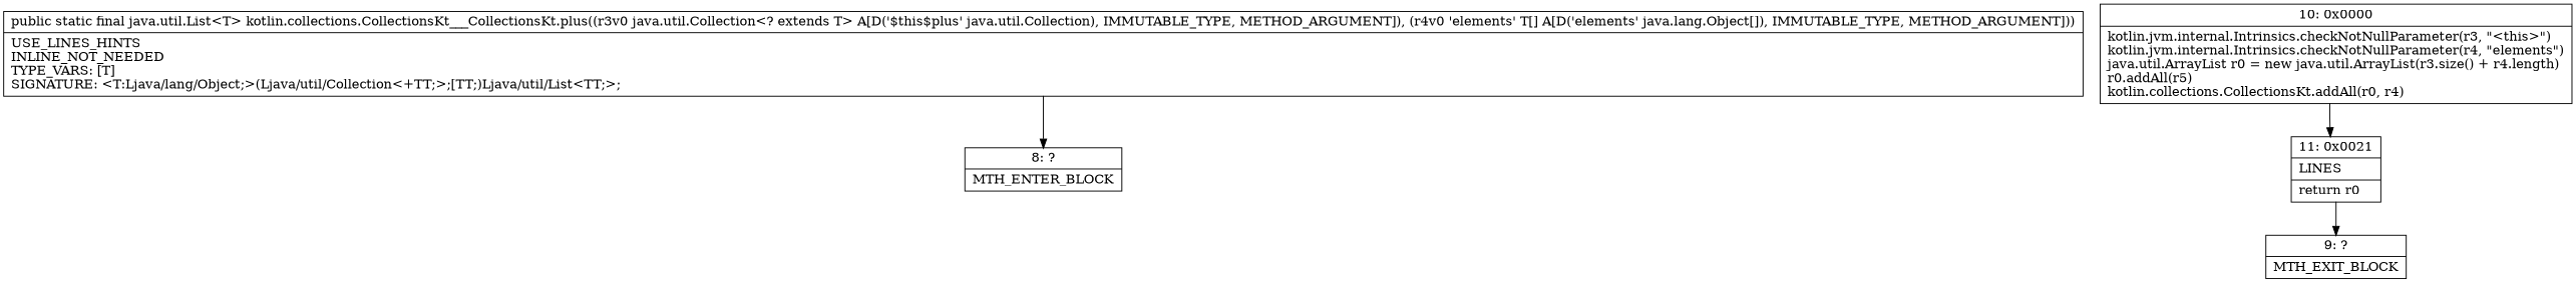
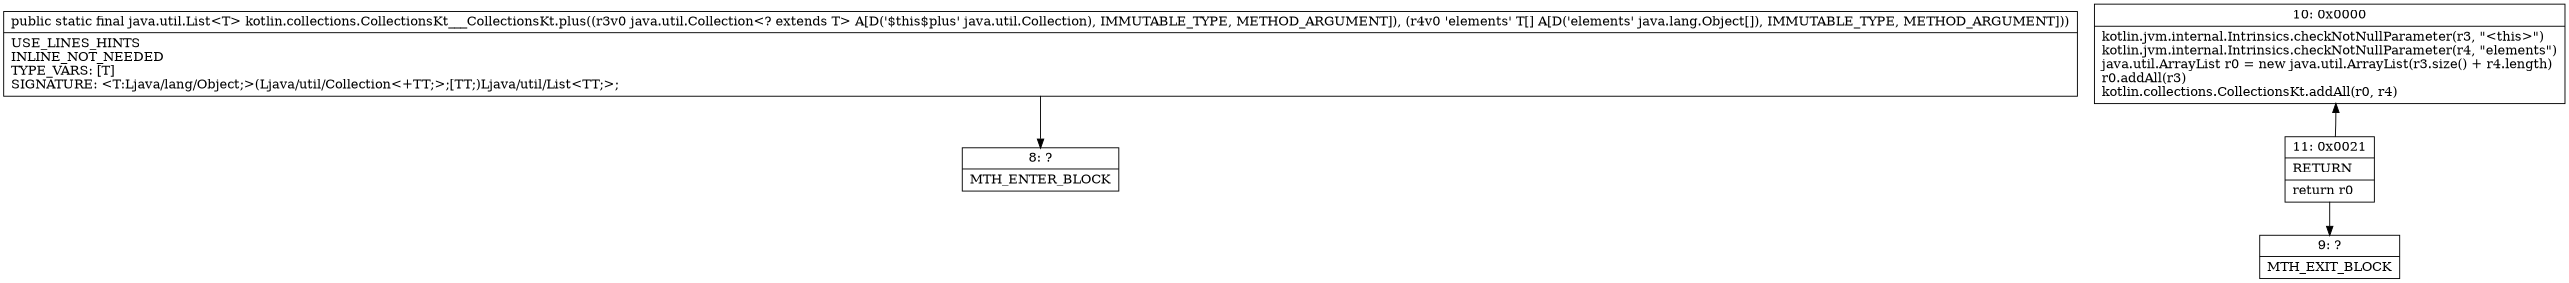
  digraph {
    node [shape=record]
    n1 [label="{8\:\ ?|MTH_ENTER_BLOCK\l}"]
-   n2 [label="{10\:\ 0x0000|kotlin.jvm.internal.Intrinsics.checkNotNullParameter(r3, \"\<this\>\")\lkotlin.jvm.internal.Intrinsics.checkNotNullParameter(r4, \"elements\")\ljava.util.ArrayList r0 = new java.util.ArrayList(r3.size() + r4.length)\lr0.addAll(r5)\lkotlin.collections.CollectionsKt.addAll(r0, r4)\l}"]
-   n3 [label="{11\:\ 0x0021|LINES\l|return r0\l}"]
+   n2 [label="{10\:\ 0x0000|kotlin.jvm.internal.Intrinsics.checkNotNullParameter(r3, \"\<this\>\")\lkotlin.jvm.internal.Intrinsics.checkNotNullParameter(r4, \"elements\")\ljava.util.ArrayList r0 = new java.util.ArrayList(r3.size() + r4.length)\lr0.addAll(r3)\lkotlin.collections.CollectionsKt.addAll(r0, r4)\l}"]
+   n3 [label="{11\:\ 0x0021|RETURN\l|return r0\l}"]
    n4 [label="{9\:\ ?|MTH_EXIT_BLOCK\l}"]
    n5 [label="{public static final java.util.List\<T\> kotlin.collections.CollectionsKt___CollectionsKt.plus((r3v0 java.util.Collection\<? extends T\> A[D('$this$plus' java.util.Collection), IMMUTABLE_TYPE, METHOD_ARGUMENT]), (r4v0 'elements' T[] A[D('elements' java.lang.Object[]), IMMUTABLE_TYPE, METHOD_ARGUMENT]))  | USE_LINES_HINTS\lINLINE_NOT_NEEDED\lTYPE_VARS: [T]\lSIGNATURE: \<T:Ljava\/lang\/Object;\>(Ljava\/util\/Collection\<+TT;\>;[TT;)Ljava\/util\/List\<TT;\>;\l}"]
-   n2 -> n3
+   n3 -> n2
    n3 -> n4
    n5 -> n1
  }
